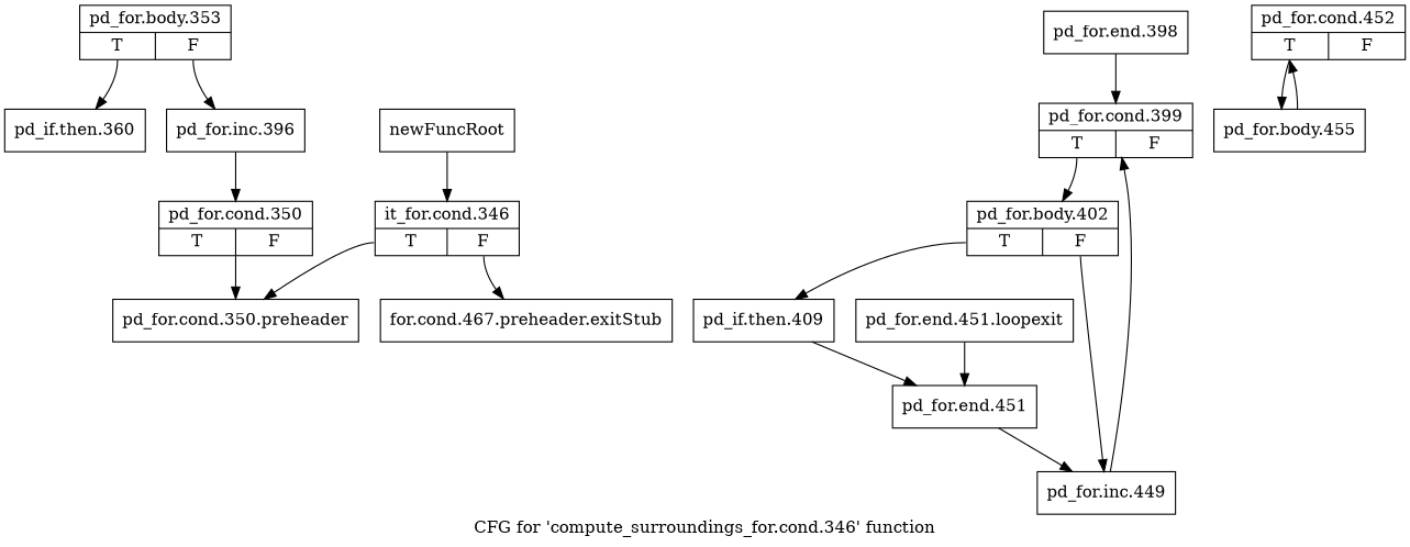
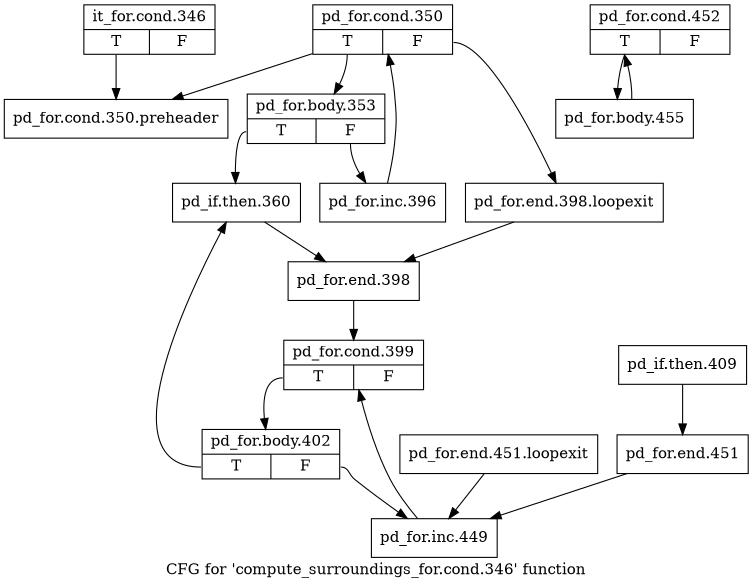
  digraph {
    label="CFG for 'compute_surroundings_for.cond.346' function"
    node [shape=record]
-   n1 [label="{newFuncRoot}"]
    n2 [label="{it_for.cond.346|{<s0>T|<s1>F}}"]
-   n3 [label="{for.cond.467.preheader.exitStub}"]
    n4 [label="{pd_for.cond.350.preheader}"]
    n5 [label="{pd_for.cond.350|{<s0>T|<s1>F}}"]
    n6 [label="{pd_for.body.353|{<s0>T|<s1>F}}"]
+   n7 [label="{pd_for.end.398.loopexit}"]
    n8 [label="{pd_if.then.360}"]
    n9 [label="{pd_for.inc.396}"]
    n10 [label="{pd_for.end.398}"]
    n11 [label="{pd_for.cond.399|{<s0>T|<s1>F}}"]
    n12 [label="{pd_for.body.402|{<s0>T|<s1>F}}"]
    n13 [label="{pd_if.then.409}"]
    n14 [label="{pd_for.inc.449}"]
    n15 [label="{pd_for.end.451.loopexit}"]
    n16 [label="{pd_for.end.451}"]
    n17 [label="{pd_for.cond.452|{<s0>T|<s1>F}}"]
    n18 [label="{pd_for.body.455}"]
-   n1 -> n2
-   n2 -> n3 [tailport=s1]
    n2 -> n4 [tailport=s0]
    n5 -> n4
+   n5 -> n6 [tailport=s0]
+   n5 -> n7 [tailport=s1]
    n6 -> n8 [tailport=s0]
    n6 -> n9 [tailport=s1]
+   n7 -> n10
+   n8 -> n10
    n9 -> n5
    n10 -> n11
    n11 -> n12 [tailport=s0]
-   n12 -> n13 [tailport=s0]
+   n12 -> n8 [tailport=s0]
    n12 -> n14 [tailport=s1]
    n13 -> n16
    n14 -> n11
-   n15 -> n16
+   n15 -> n14
    n16 -> n14
    n17 -> n18 [tailport=s0]
    n18 -> n17
  }
